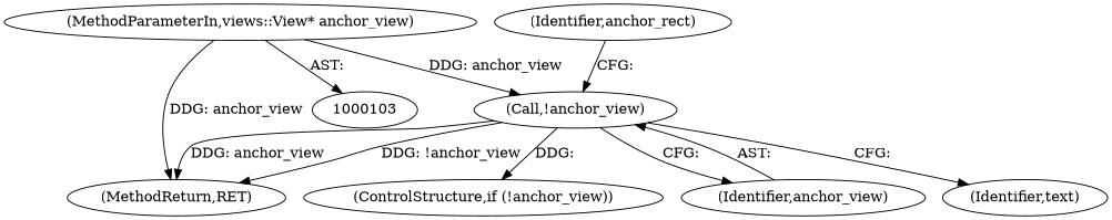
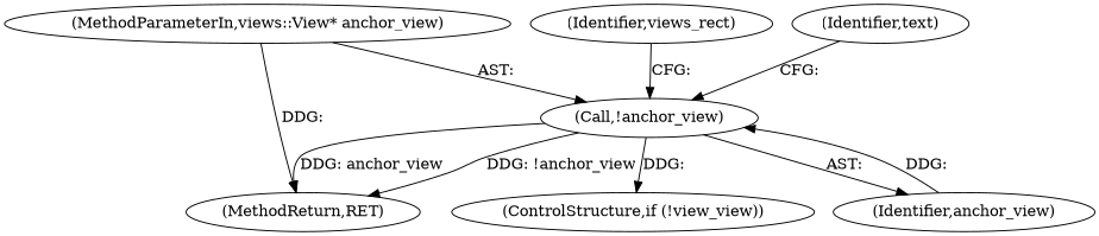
  digraph {
    n1 [label="(Call,!anchor_view)"]
    n2 [label="(MethodReturn,RET)"]
-   n3 [label="(ControlStructure,if (!anchor_view))"]
+   n3 [label="(ControlStructure,if (!view_view))"]
    n4 [label="(Identifier,anchor_view)"]
    n5 [label="(MethodParameterIn,views::View* anchor_view)"]
-   1000103
-   n7 [label="(Identifier,anchor_rect)"]
+   n7 [label="(Identifier,views_rect)"]
    n8 [label="(Identifier,text)"]
    n1 -> n2 [label="DDG: !anchor_view"]
    n1 -> n2 [label="DDG: anchor_view"]
    n1 -> n3 [label="DDG: "]
-   n1 -> n4 [label="CFG: "]
-   n4 -> n1 [label="AST: "]
-   n5 -> n1 [label="DDG: anchor_view"]
-   n5 -> n2 [label="DDG: anchor_view"]
-   n5 -> 1000103 [label="AST: "]
+   n1 -> n4 [label="AST: "]
+   n4 -> n1 [label="DDG: "]
+   n5 -> n1 [label="AST: "]
+   n5 -> n2 [label="DDG: "]
    n7 -> n1 [label="CFG: "]
-   n1 -> n8 [label="CFG: "]
+   n8 -> n1 [label="CFG: "]
  }
